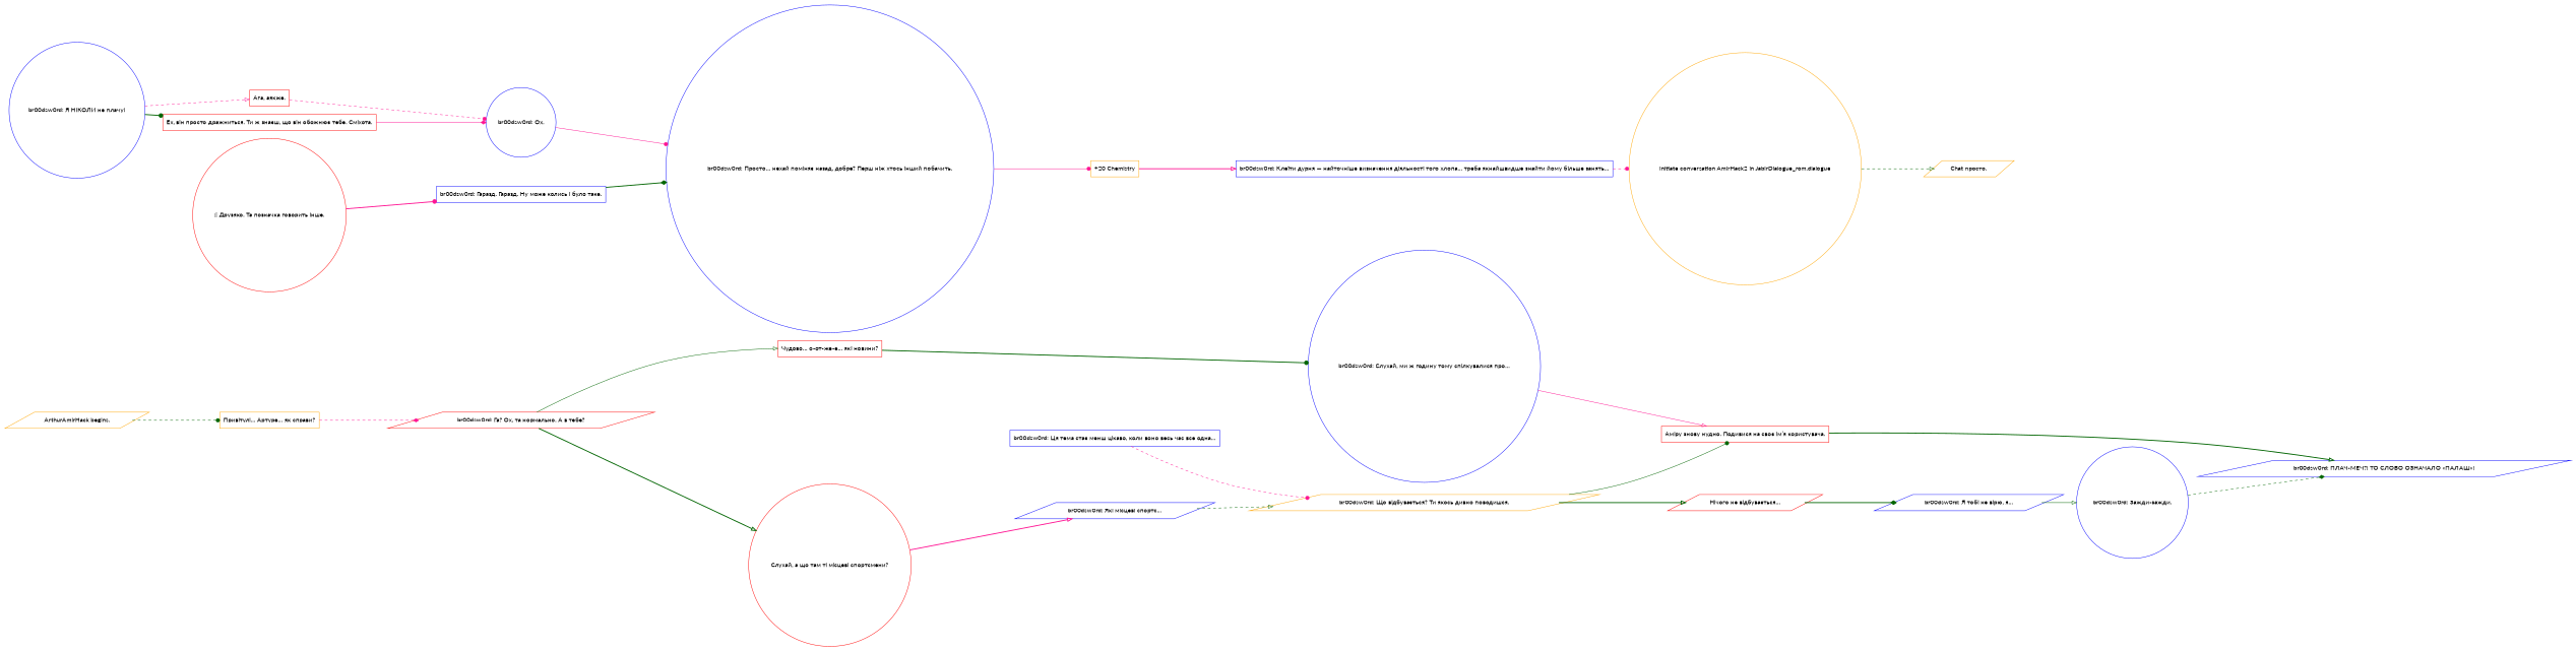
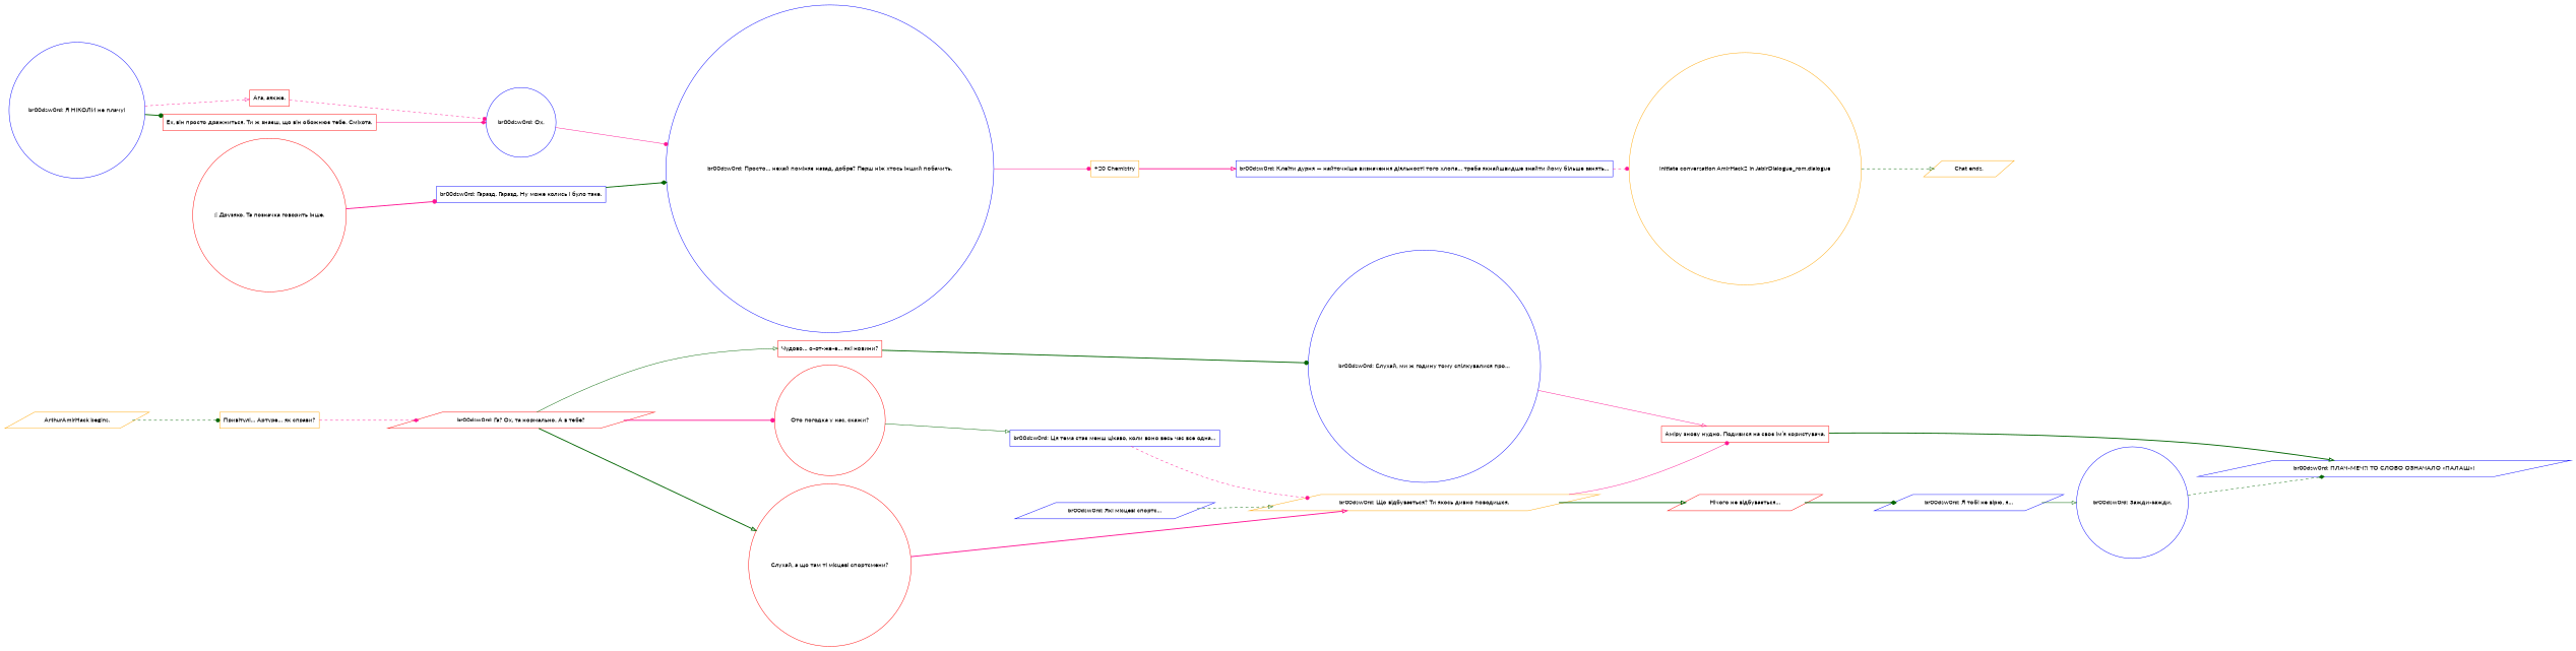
  digraph {
    fontname=Lato
    rankdir=LR
    node [color=blue fontname=Lato shape=box]
    edge [arrowhead=onormal color=darkgreen fontname=Lato style=bold]
    "ArthurAmirHack begins." [color=orange shape=parallelogram]
    n2 [color=orange label="Привітулі… Артуре… як справи?"]
    n3 [color=red label="br00dsw0rd: Га? Ох, та нормально. А в тебе?" shape=parallelogram]
    n4 [color=red label="Чудово… о-от-же-е… які новини?"]
+   n5 [color=red label="Ото погодка у нас, скажи?" shape=circle]
    n6 [color=red label="Слухай, а що там ті місцеві спортсмени?" shape=circle]
    n7 [label="br00dsw0rd: Слухай, ми ж годину тому спілкувалися про…" shape=circle]
    n8 [label="br00dsw0rd: Ця тема стає менш цікаво, коли воно весь час все одна…"]
    n9 [label="br00dsw0rd: Які місцеві спортс…" shape=parallelogram]
    n10 [color=red label="Аміру знову нудно. Подивися на своє ім’я користувача."]
    n11 [color=orange label="br00dsw0rd: Що відбувається? Ти якось дивно поводишся." shape=parallelogram]
    n12 [color=red label="Нічого не відбувається…" shape=parallelogram]
    n13 [label="br00dsw0rd: Я тобі не вірю, я…" shape=parallelogram]
    n14 [label="br00dsw0rd: ПЛАЧ-МЕЧ?! ТО СЛОВО ОЗНАЧАЛО «ПАЛАШ»!" shape=parallelogram]
    n15 [label="br00dsw0rd: Зажди-зажди." shape=circle]
    n16 [label="br00dsw0rd: Я НІКОЛИ не плачу!" shape=circle]
    n17 [color=red label="Ага, аякже."]
    n18 [color=red label="Ех, він просто дражниться. Ти ж знаєш, що він обожнює тебе. Сміхота."]
    n19 [color=red label=":| Друзяко. Та позначка говорить інше." shape=circle]
    n20 [label="br00dsw0rd: Гаразд. Гаразд. Ну може колись і було таке."]
    n21 [label="br00dsw0rd: Ох." shape=circle]
    n22 [label="br00dsw0rd: Просто… нехай поміняє назад, добре? Перш ніж хтось інший побачить." shape=circle]
    n23 [color=orange label="+20 Chemistry"]
    n24 [label="br00dsw0rd: Клеїти дурня — найточніше визначення діяльності того хлопа… треба якнайшвидше знайти йому більше занять…"]
    n25 [color=orange label="Initiate conversation AmirHack2 in JabirDialogue_rom.dialogue" shape=circle]
-   "Chat ends." [color=orange shape=parallelogram label="Chat просто."]
+   "Chat ends." [color=orange shape=parallelogram]
    "ArthurAmirHack begins." -> n2 [arrowhead=dot style=dashed]
    n2 -> n3 [arrowhead=diamond color=deeppink style=dashed]
    n3 -> n4 [style=solid]
+   n3 -> n5 [arrowhead=dot color=deeppink]
    n3 -> n6
    n4 -> n7 [arrowhead=dot]
-   n6 -> n9 [color=deeppink]
+   n5 -> n8 [style=solid]
+   n6 -> n11 [color=deeppink]
    n7 -> n10 [color=deeppink style=solid]
    n8 -> n11 [arrowhead=dot color=deeppink style=dashed]
    n9 -> n11 [style=dashed]
    n10 -> n14
-   n11 -> n10 [arrowhead=dot style=solid]
+   n11 -> n10 [arrowhead=dot color=deeppink style=solid]
    n11 -> n12
    n12 -> n13 [arrowhead=diamond]
    n13 -> n15 [style=solid]
    n15 -> n14 [arrowhead=diamond style=dashed]
    n16 -> n17 [color=deeppink style=dashed]
    n16 -> n18 [arrowhead=dot]
    n17 -> n21 [arrowhead=dot color=deeppink style=dashed]
    n18 -> n21 [arrowhead=diamond color=deeppink style=solid]
    n19 -> n20 [arrowhead=dot color=deeppink]
    n20 -> n22 [arrowhead=diamond]
    n21 -> n22 [arrowhead=dot color=deeppink style=solid]
    n22 -> n23 [arrowhead=dot color=deeppink style=solid]
    n23 -> n24 [color=deeppink]
    n24 -> n25 [arrowhead=dot color=deeppink style=dashed]
    n25 -> "Chat ends." [style=dashed]
  }
